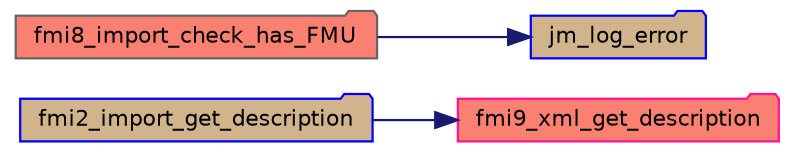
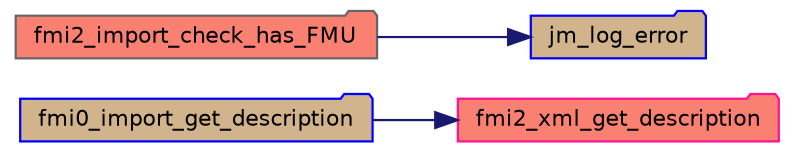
  digraph {
    rankdir=LR
    node [color=blue fillcolor=tan fontname=Helvetica fontsize=10 shape=folder style=filled]
    edge [color=midnightblue fontname=Helvetica fontsize=10 labelfontname=Helvetica labelfontsize=10 style=solid]
-   n1 [fontcolor=black height=0.2 label=fmi2_import_get_description width=0.4]
-   n2 [color=deeppink fillcolor=salmon height=0.2 label=fmi9_xml_get_description width=0.4]
-   n3 [color=gray40 fillcolor=salmon height=0.2 label=fmi8_import_check_has_FMU width=0.4]
+   n1 [fontcolor=black height=0.2 label=fmi0_import_get_description width=0.4]
+   n2 [color=deeppink fillcolor=salmon height=0.2 label=fmi2_xml_get_description width=0.4]
+   n3 [color=gray40 fillcolor=salmon height=0.2 label=fmi2_import_check_has_FMU width=0.4]
    n4 [height=0.2 label=jm_log_error width=0.4]
    n1 -> n2
    n3 -> n4
  }
